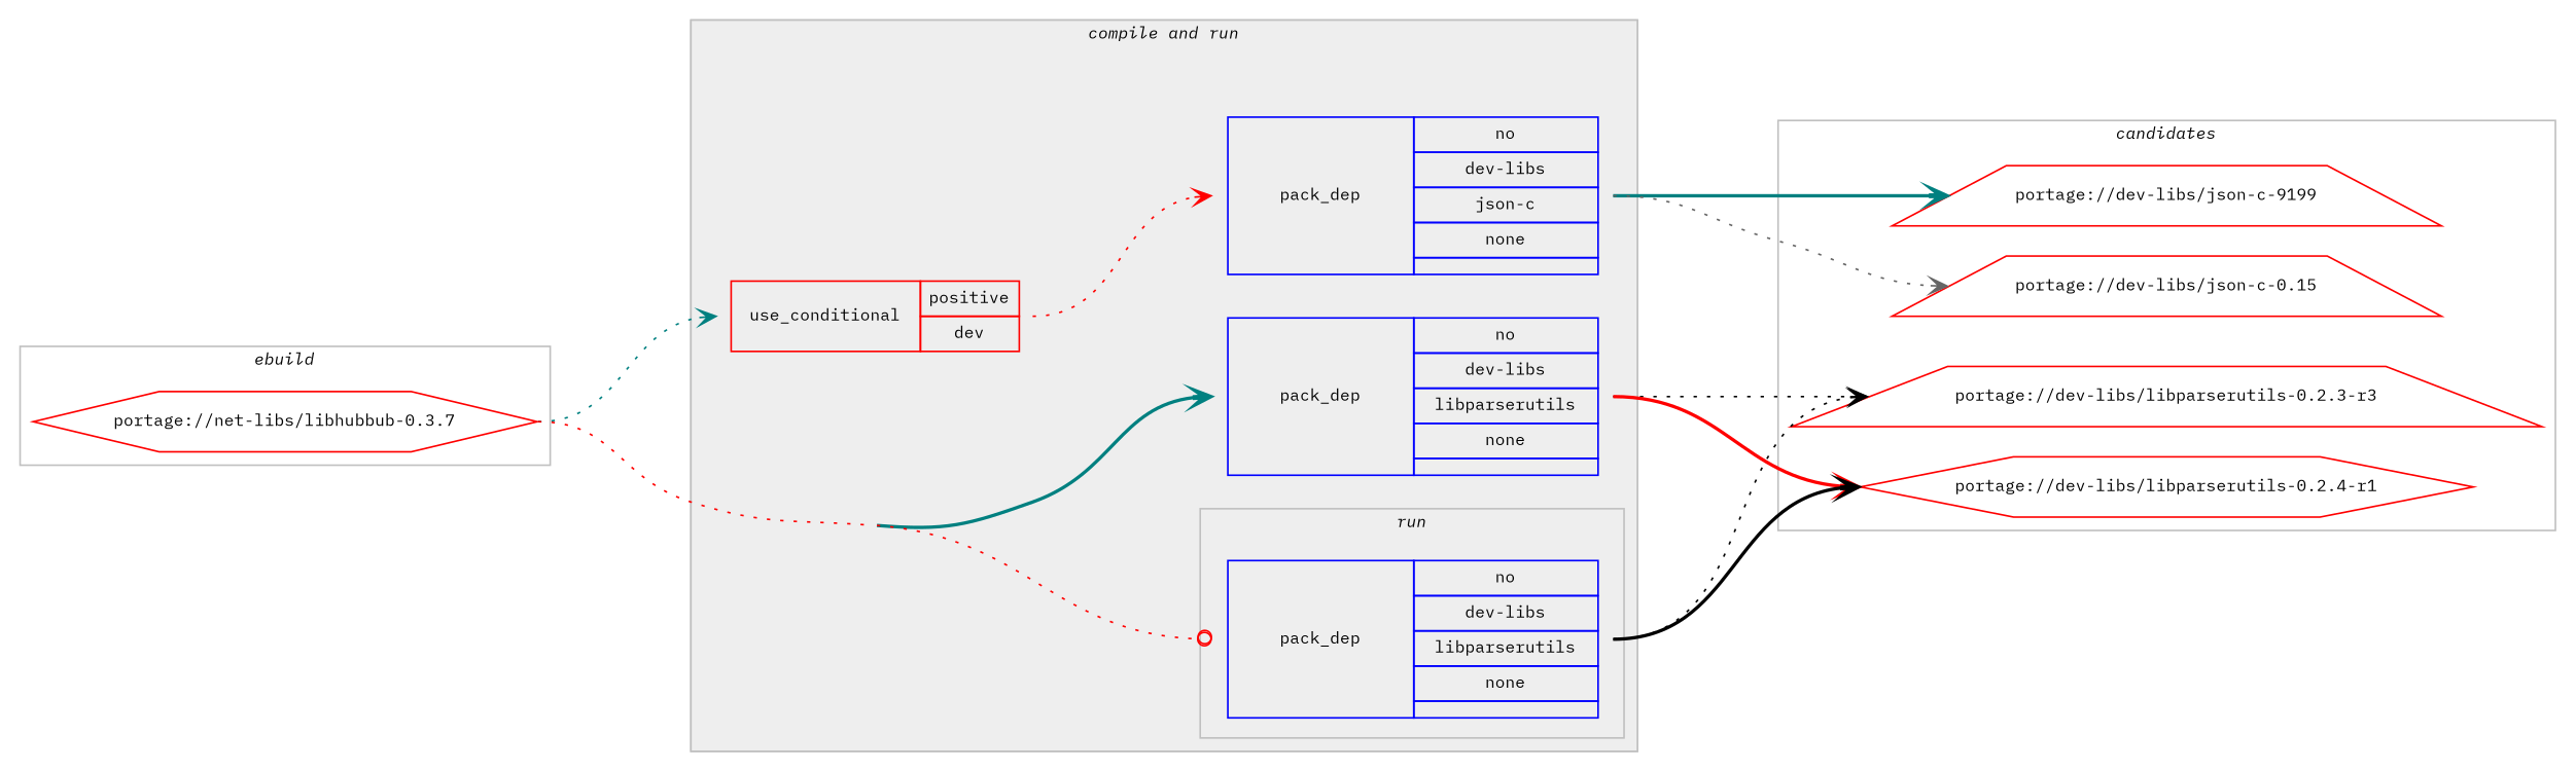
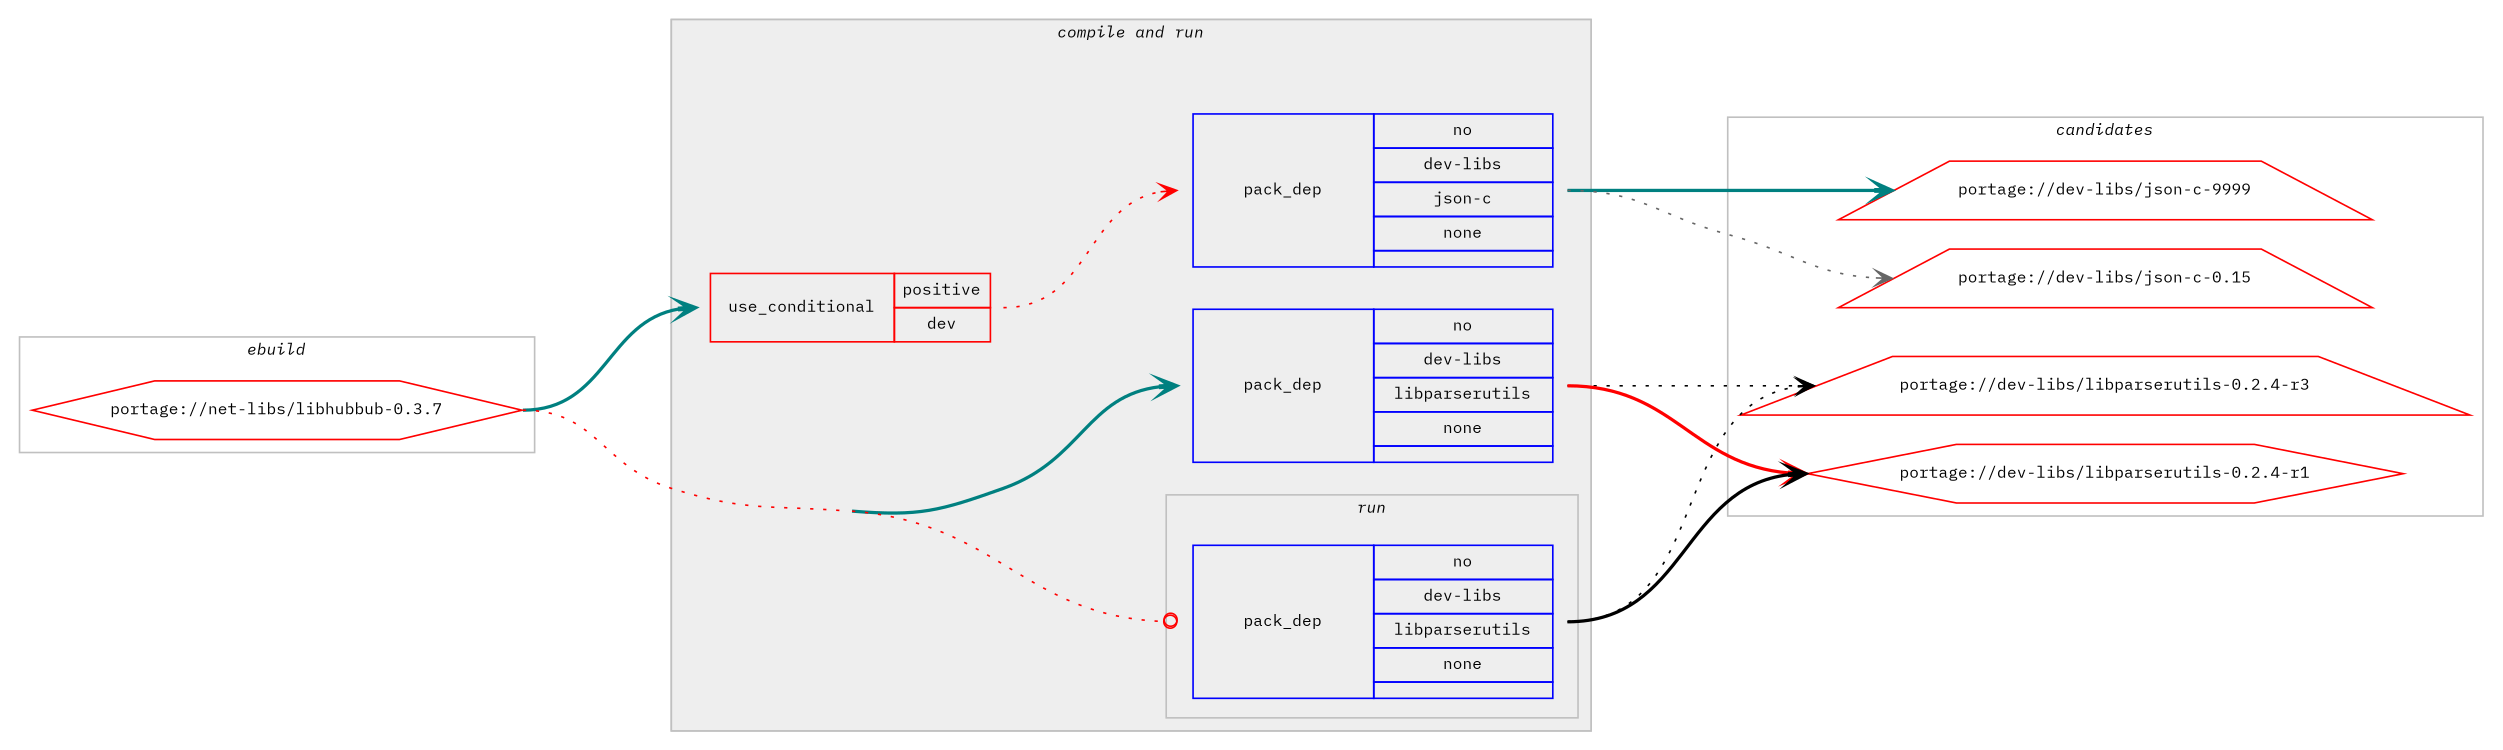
  digraph {
    compound=true
    concentrate=true
    fontname="IBM Plex Mono"
    fontsize=10
    newrank=true
    rankdir=LR
    ranksep=1.5
    node [color=red fontname="IBM Plex Mono" fontsize=10 shape=none]
    edge [arrowhead=vee color=teal fontname="IBM Plex Mono" headport=w style=bold tailport=e weight=100]
    n1 [label="portage://net-libs/libhubbub-0.3.7" shape=hexagon width=4]
    n2 [color=blue label=<<TABLE BORDER="0" CELLBORDER="1" CELLSPACING="0" CELLPADDING="4" WIDTH="220"><TR><TD ROWSPAN="6" CELLPADDING="30">pack_dep</TD></TR><TR><TD WIDTH="110">no</TD></TR><TR><TD>dev-libs</TD></TR><TR><TD>json-c</TD></TR><TR><TD>none</TD></TR><TR><TD></TD></TR></TABLE>>]
    n3 [label=<<TABLE BORDER="0" CELLBORDER="1" CELLSPACING="0" CELLPADDING="4"><TR><TD ROWSPAN="3" CELLPADDING="10">use_conditional</TD></TR><TR><TD>positive</TD></TR><TR><TD>dev</TD></TR></TABLE>>]
    n4 [color=blue label=<<TABLE BORDER="0" CELLBORDER="1" CELLSPACING="0" CELLPADDING="4" WIDTH="220"><TR><TD ROWSPAN="6" CELLPADDING="30">pack_dep</TD></TR><TR><TD WIDTH="110">no</TD></TR><TR><TD>dev-libs</TD></TR><TR><TD>libparserutils</TD></TR><TR><TD>none</TD></TR><TR><TD></TD></TR></TABLE>>]
    n5 [color=blue label=<<TABLE BORDER="0" CELLBORDER="1" CELLSPACING="0" CELLPADDING="4" WIDTH="220"><TR><TD ROWSPAN="6" CELLPADDING="30">pack_dep</TD></TR><TR><TD WIDTH="110">no</TD></TR><TR><TD>dev-libs</TD></TR><TR><TD>libparserutils</TD></TR><TR><TD>none</TD></TR><TR><TD></TD></TR></TABLE>>]
-   n6 [label="portage://dev-libs/json-c-9199" shape=trapezium width=4]
+   n6 [label="portage://dev-libs/json-c-9999" shape=trapezium width=4]
    n7 [label="portage://dev-libs/json-c-0.15" shape=trapezium width=4]
-   n8 [label="portage://dev-libs/libparserutils-0.2.3-r3" shape=trapezium width=4]
+   n8 [label="portage://dev-libs/libparserutils-0.2.4-r3" shape=trapezium width=4]
    n9 [label="portage://dev-libs/libparserutils-0.2.4-r1" shape=hexagon width=4]
    subgraph cluster_1 {
      color=gray
      label=<<i>ebuild</i>>
      rank=same
      n1
    }
    subgraph cluster_2 {
      color=gray
      label=<<i>dependencies</i>>
      subgraph cluster_3 {
        color=gray
        fillcolor="#eeeeee"
        label=<<i>compile</i>>
        style=filled
        subgraph sub_4 {
          color=gray
          fillcolor="#eeeeee"
          label=<<i>compile</i>>
          style=filled
          n3
          subgraph sub_5 {
            color=gray
            fillcolor="#eeeeee"
            label=<<i>compile</i>>
            style=filled
            n2
          }
        }
        subgraph sub_6 {
          color=gray
          fillcolor="#eeeeee"
          label=<<i>compile</i>>
          style=filled
          n4
        }
      }
      subgraph cluster_7 {
        color=gray
        fillcolor="#eeeeee"
        label=<<i>compile and run</i>>
        style=filled
      }
      subgraph cluster_8 {
        color=gray
        fillcolor="#eeeeee"
        label=<<i>run</i>>
        style=filled
        subgraph sub_9 {
          color=gray
          fillcolor="#eeeeee"
          label=<<i>run</i>>
          style=filled
          n5
        }
      }
    }
    subgraph cluster_10 {
      color=gray
      label=<<i>candidates</i>>
      rank=same
      subgraph sub_11 {
        color=black
        label=<<i>candidates</i>>
        nodesep=1
        rank=same
        n6
        n7
      }
      subgraph sub_12 {
        color=black
        label=<<i>candidates</i>>
        nodesep=1
        rank=same
        n8
        n9
      }
      subgraph sub_13 {
        color=black
        label=<<i>candidates</i>>
        nodesep=1
        rank=same
        n8
        n9
      }
    }
-   n1 -> n3 [style=dotted weight=20]
+   n1 -> n3 [weight=20]
    n1 -> n4 [weight=20]
    n1 -> n5 [arrowhead=odot color=red style=dotted weight=20]
    n2 -> n6
    n2 -> n7 [color=gray40 style=dotted]
    n3 -> n2 [color=red style=dotted weight=20]
    n4 -> n8 [color=black style=dotted]
    n4 -> n9 [color=red]
    n5 -> n8 [color=black style=dotted]
    n5 -> n9 [color=black]
  }
